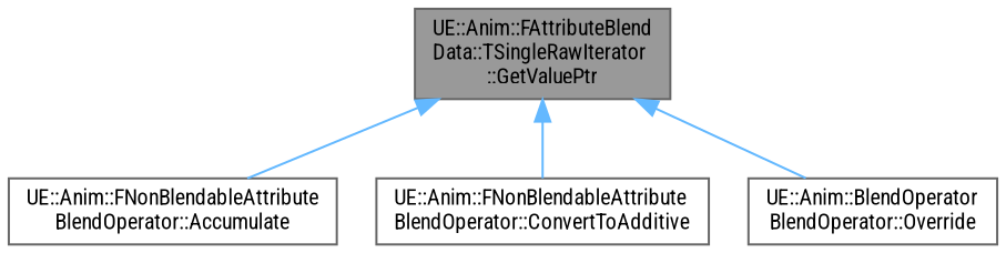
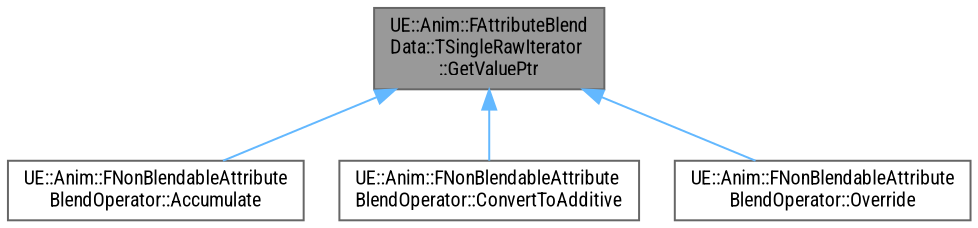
  digraph {
    rankdir=TB
    fontname="Roboto Condensed"
    node [color=grey40 fillcolor=white fontname="Roboto Condensed" fontsize=10 shape=box style=filled]
    edge [color=steelblue1 dir=back fontname="Roboto Condensed" fontsize=10 labelfontname=Helvetica labelfontsize=10 style=solid]
    n1 [color=gray40 fillcolor=grey60 fontcolor=black height=0.2 label="UE::Anim::FAttributeBlend\lData::TSingleRawIterator\l::GetValuePtr" width=0.4]
    n2 [height=0.2 label="UE::Anim::FNonBlendableAttribute\lBlendOperator::Accumulate" width=0.4]
    n3 [height=0.2 label="UE::Anim::FNonBlendableAttribute\lBlendOperator::ConvertToAdditive" width=0.4]
-   n4 [height=0.2 label="UE::Anim::BlendOperator\lBlendOperator::Override" width=0.4]
+   n4 [height=0.2 label="UE::Anim::FNonBlendableAttribute\lBlendOperator::Override" width=0.4]
    n1 -> n2
    n1 -> n3
    n1 -> n4
  }
